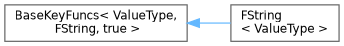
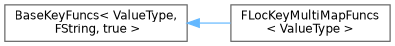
  digraph {
    rankdir=LR
    node [color=grey40 fillcolor=white fontname=Helvetica fontsize=10 shape=box style=filled]
    n1 [height=0.2 label="BaseKeyFuncs\< ValueType,\l FString, true \>" width=0.4]
-   n2 [height=0.2 label="FString\l\< ValueType \>" width=0.4]
+   n2 [height=0.2 label="FLocKeyMultiMapFuncs\l\< ValueType \>" width=0.4]
    n1 -> n2 [color=steelblue1 dir=back fontname=Helvetica fontsize=10 labelfontname=Helvetica labelfontsize=10 style=solid]
  }
